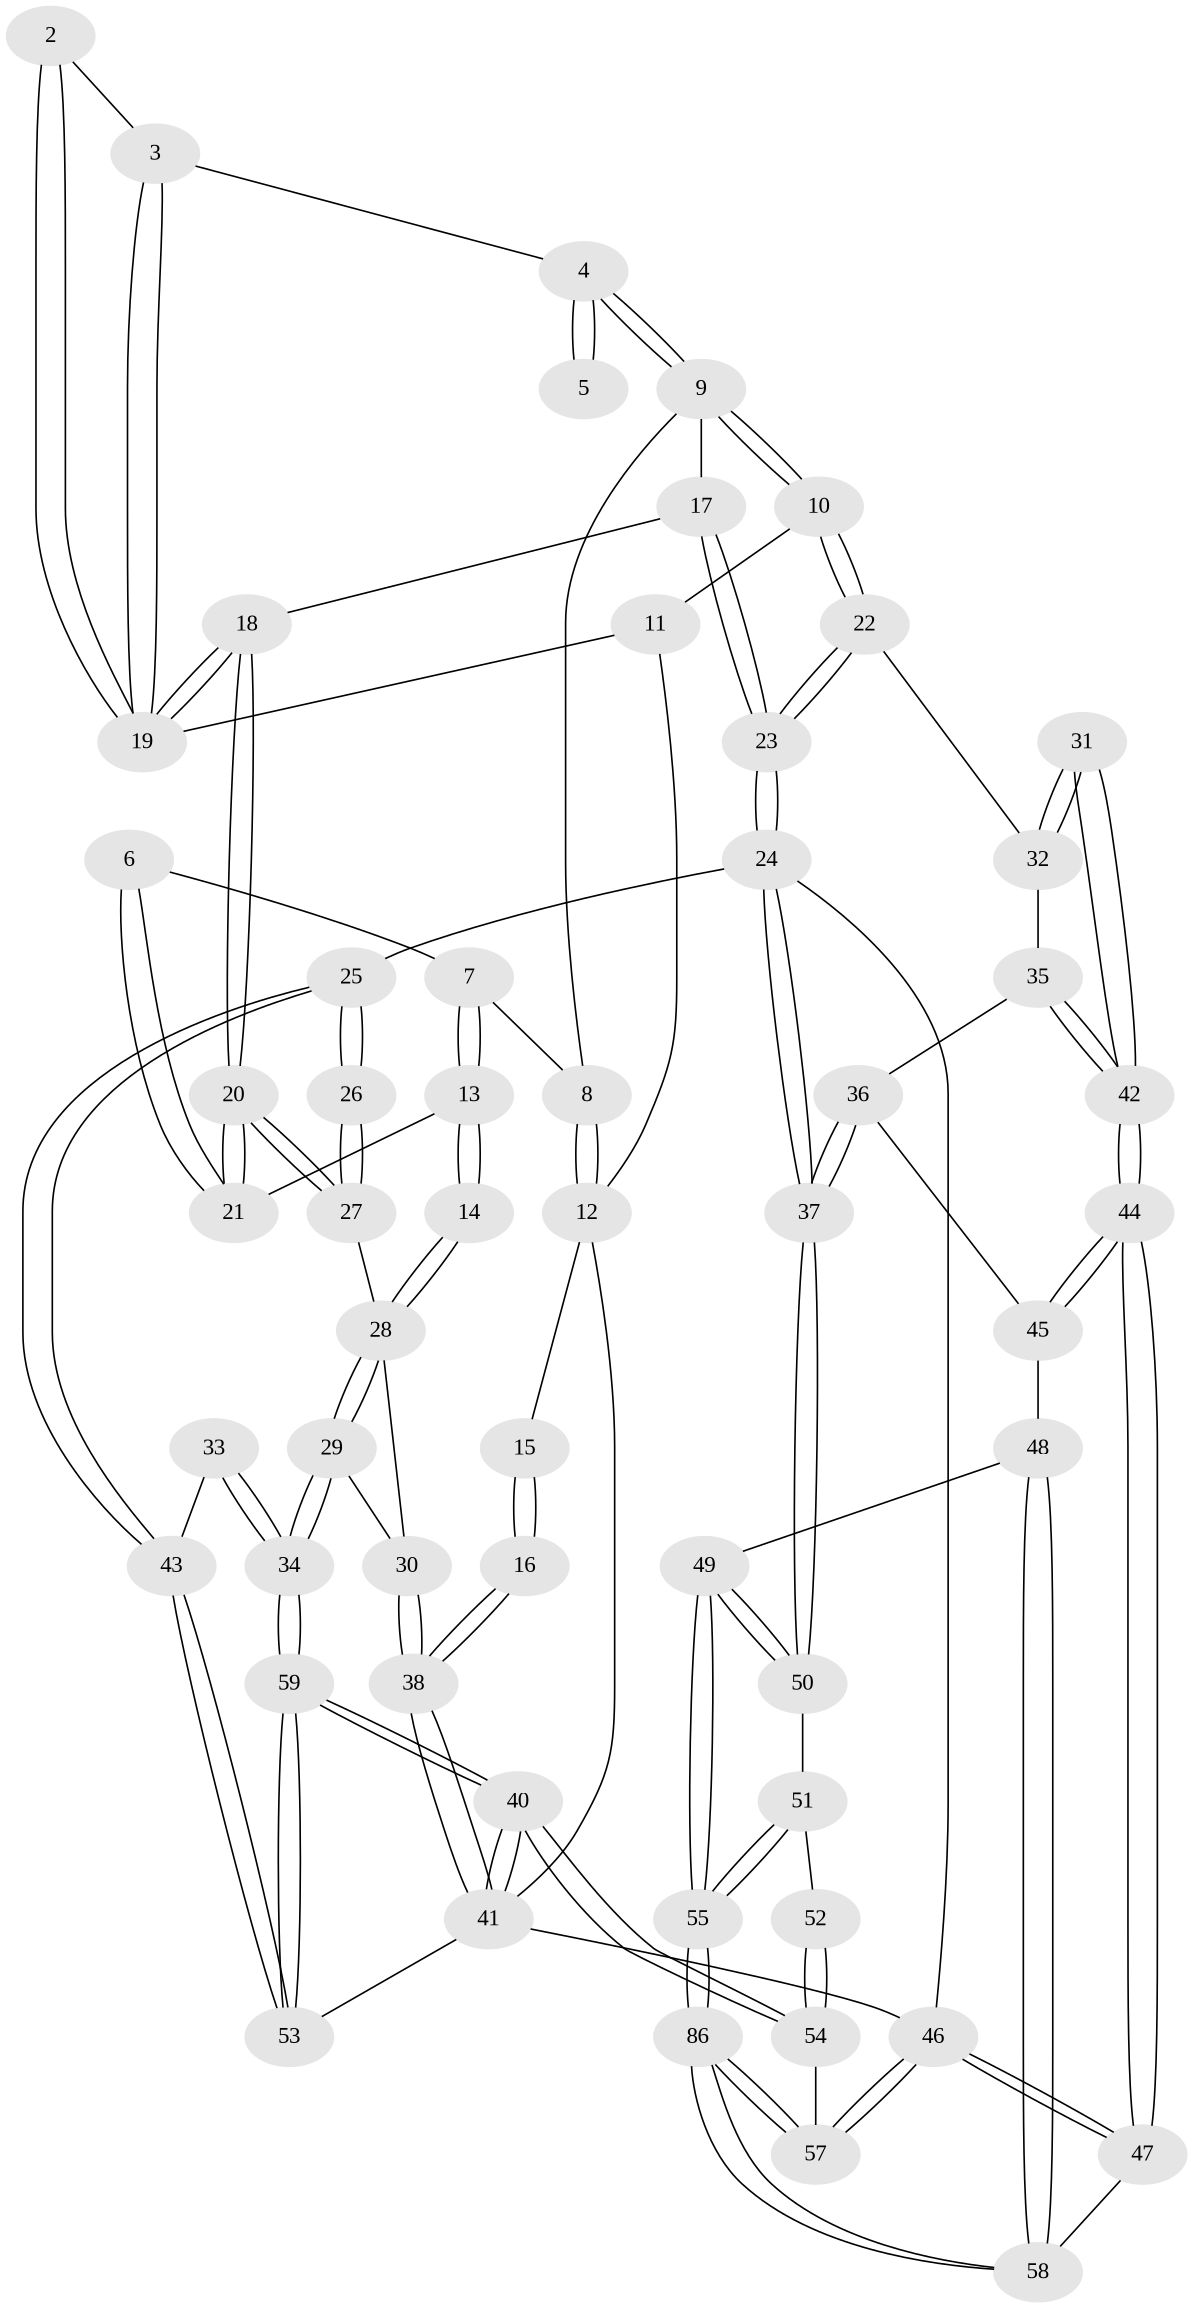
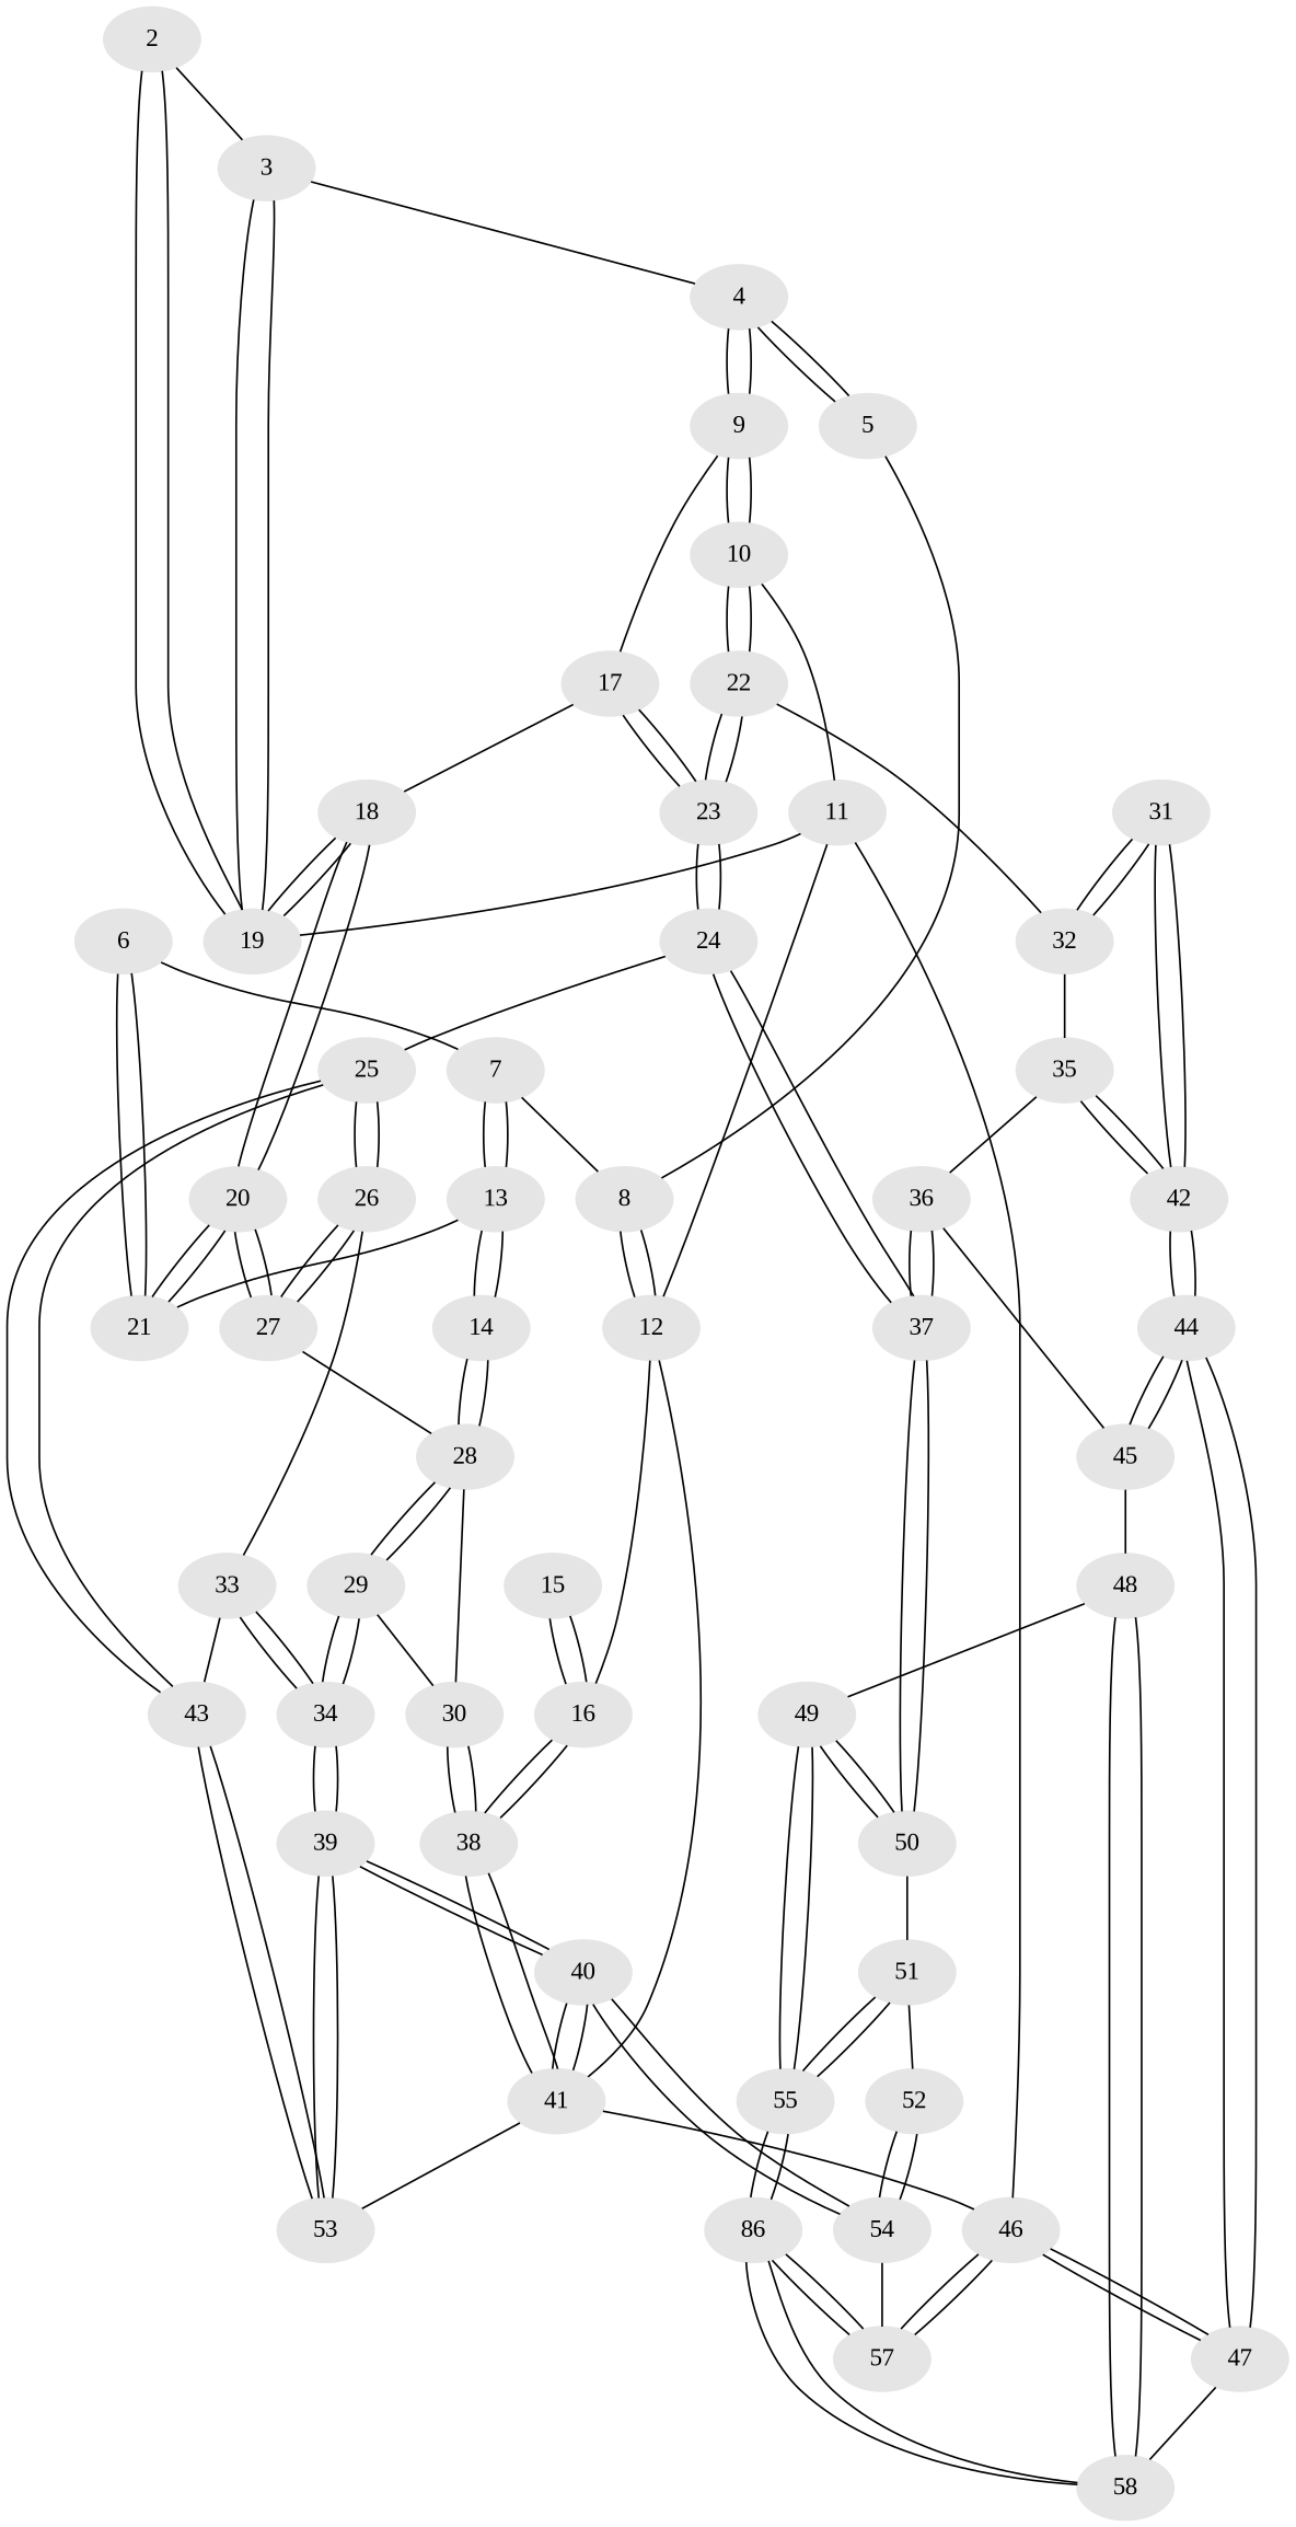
  graph {
    fontname="Liberation Serif"
    node [color=gray90 fontname="Liberation Serif" style=filled]
    edge [fontname="Liberation Serif"]
    2
    3
    19
    6
    7
    21
    4
    5
    9
    8
    10
    17
    12
    13
    14
    16
    41
    11
    22
    18
    23
    46
    32
    31
    42
    47
    57
    38
    53
    28
    15
    30
    29
    20
    24
    27
    35
    25
    37
    26
    43
    50
    33
    34
-   39 [label=59]
+   39
    44
    36
    40
    45
    48
    51
    54
    58
    49
    55
    n56 [label=86]
    52
    2 -- 3
    2 -- 19
    2 -- 19
    3 -- 19
    3 -- 19
    3 -- 4
    6 -- 7
    6 -- 21
    6 -- 21
    7 -- 8
    7 -- 13
    7 -- 13
    4 -- 5
    4 -- 5
    4 -- 9
    4 -- 9
-   9 -- 8
+   5 -- 8
    9 -- 10
    9 -- 10
    9 -- 17
    8 -- 12
    8 -- 12
    10 -- 11
    10 -- 22
    10 -- 22
    17 -- 18
    17 -- 23
    17 -- 23
-   12 -- 15
+   12 -- 16
    12 -- 41
    13 -- 21
    13 -- 14
    13 -- 14
    14 -- 28
    14 -- 28
    16 -- 38
    16 -- 38
    41 -- 46
    41 -- 53
    11 -- 19
    11 -- 12
-   24 -- 46
+   11 -- 46
    22 -- 23
    22 -- 23
    22 -- 32
    18 -- 19
    18 -- 19
    18 -- 20
    18 -- 20
    23 -- 24
    23 -- 24
    46 -- 47
    46 -- 47
    46 -- 57
    46 -- 57
    32 -- 35
    31 -- 32
    31 -- 32
    31 -- 42
    31 -- 42
    42 -- 44
    42 -- 44
    47 -- 58
    38 -- 41
    38 -- 41
    28 -- 30
    28 -- 29
    28 -- 29
    15 -- 16
    15 -- 16
    30 -- 38
    30 -- 38
    29 -- 30
    29 -- 34
    29 -- 34
    20 -- 21
    20 -- 21
    20 -- 27
    20 -- 27
    24 -- 25
    24 -- 37
    24 -- 37
    27 -- 28
    35 -- 42
    35 -- 42
    35 -- 36
    25 -- 26
    25 -- 26
    25 -- 43
    25 -- 43
    37 -- 50
    37 -- 50
    26 -- 27
    26 -- 27
+   26 -- 33
    43 -- 53
    43 -- 53
    50 -- 51
    33 -- 43
    33 -- 34
    33 -- 34
    34 -- 39
    34 -- 39
    39 -- 53
    39 -- 53
    39 -- 40
    39 -- 40
    44 -- 47
    44 -- 47
    44 -- 45
    44 -- 45
    36 -- 37
    36 -- 37
    36 -- 45
    40 -- 41
    40 -- 41
    40 -- 54
    40 -- 54
    45 -- 48
    48 -- 58
    48 -- 58
    48 -- 49
    51 -- 55
    51 -- 55
    51 -- 52
    54 -- 57
    49 -- 50
    49 -- 50
    49 -- 55
    49 -- 55
    55 -- n56
    55 -- n56
    n56 -- 57
    n56 -- 57
    n56 -- 58
    n56 -- 58
    52 -- 54
    52 -- 54
  }
